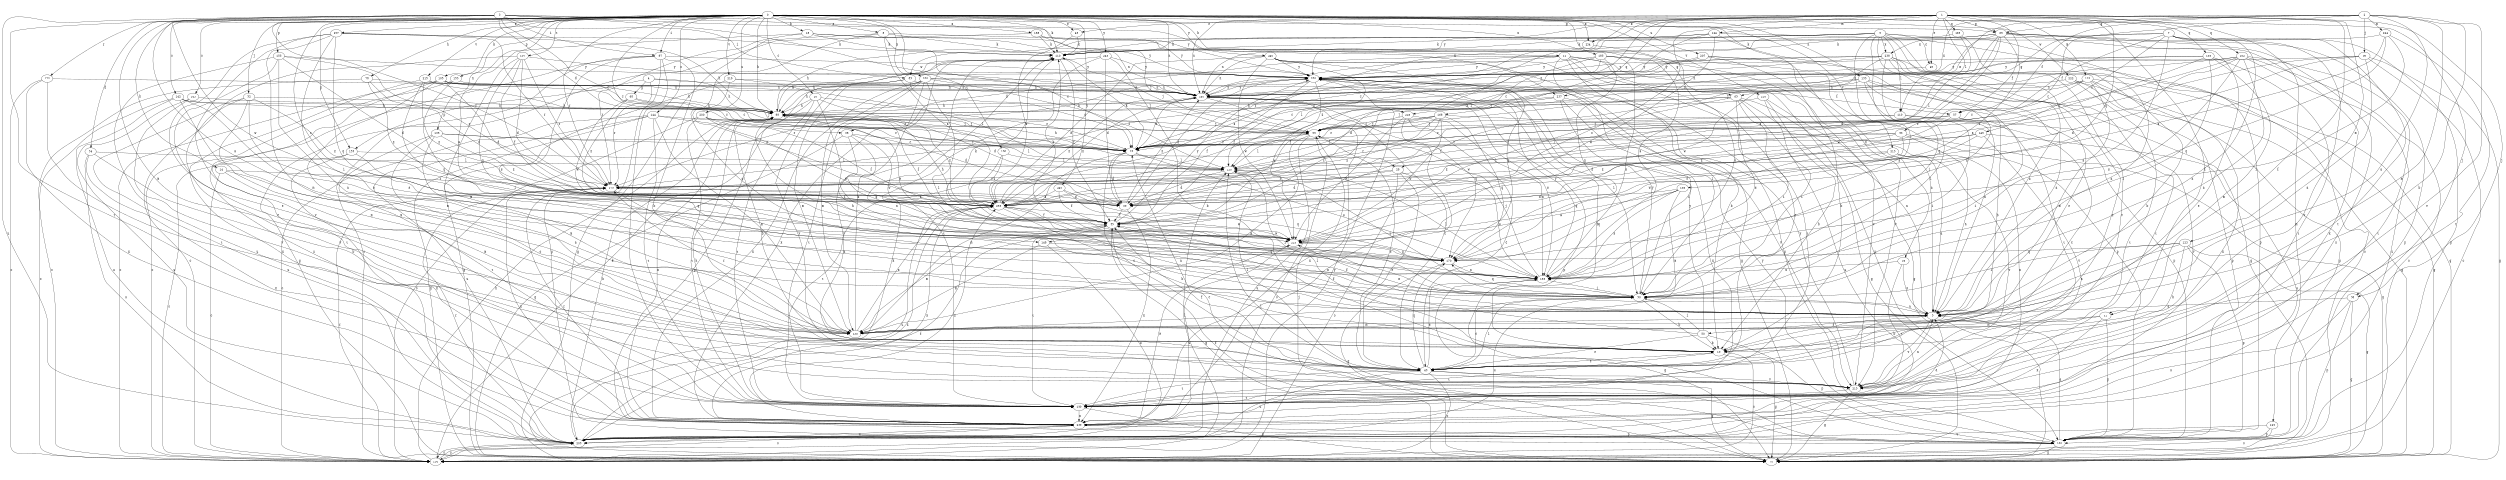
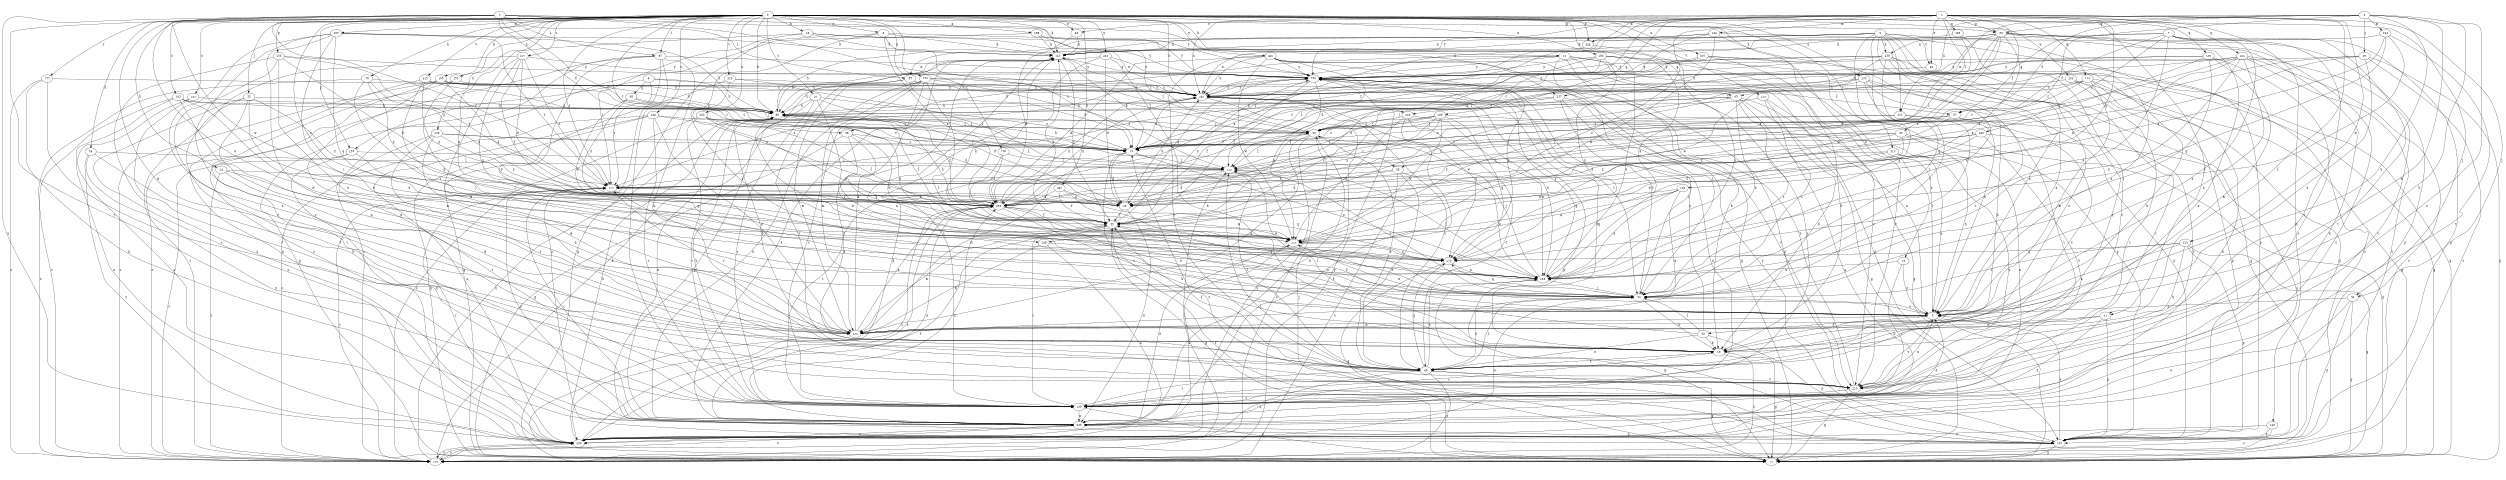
  strict digraph {
    fontname="Courier Prime"
    node [fontname="Courier Prime"]
    edge [fontname="Courier Prime"]
    0
    8
    11
    14
    18
    26
    28
    34
    36
    45
    51
    78
    n13 [label=88]
    87
    92
    96
    105
    110
    133
    135
    140
    142
    143
    144
    148
    153
    155
    159
    172
    179
    185
    188
    189
    196
    197
    200
    207
    213
    215
    216
    218
    222
    230
    234
    240
    245
    249
    257
    259
    9
    29
    69
    70
    250
    19
    219
    38
    199
    90
    160
    130
    150
    229
    39
    49
    209
    120
    239
    59
    99
    170
    1
    48
    53
    65
    119
    122
    123
    124
    129
    162
    165
    166
    168
    169
    2
    57
    98
    224
    228
    237
    n92 [label=50]
    3
    89
    4
    68
    5
    238
    7
    149
    0 -> 8 [label=a]
    0 -> 11 [label=b]
    0 -> 14 [label=b]
    0 -> 18 [label=b]
    0 -> 26 [label=c]
    0 -> 28 [label=c]
    0 -> 34 [label=d]
    0 -> 36 [label=d]
    0 -> 45 [label=e]
    0 -> 51 [label=f]
    0 -> 78 [label=h]
    0 -> n13 [label=h]
    0 -> 87 [label=i]
    0 -> 92 [label=j]
    0 -> 96 [label=j]
    0 -> 105 [label=k]
    0 -> 110 [label=k]
    0 -> 133 [label=n]
    0 -> 135 [label=n]
    0 -> 140 [label=n]
    0 -> 142 [label=o]
    0 -> 143 [label=o]
    0 -> 144 [label=o]
    0 -> 148 [label=o]
    0 -> 153 [label=p]
    0 -> 155 [label=p]
    0 -> 159 [label=p]
    0 -> 172 [label=r]
    0 -> 179 [label=r]
    0 -> 185 [label=s]
    0 -> 188 [label=s]
    0 -> 189 [label=s]
    0 -> 196 [label=t]
    0 -> 197 [label=t]
    0 -> 200 [label=u]
    0 -> 207 [label=u]
    0 -> 213 [label=v]
    0 -> 215 [label=v]
    0 -> 216 [label=v]
    0 -> 218 [label=v]
    0 -> 222 [label=w]
    0 -> 230 [label=x]
    0 -> 234 [label=x]
    0 -> 240 [label=y]
    0 -> 245 [label=y]
    0 -> 249 [label=y]
    0 -> 257 [label=z]
    8 -> 110 [label=k]
    8 -> 259 [label=z]
    8 -> 9 [label=a]
    8 -> 29 [label=c]
    8 -> 69 [label=g]
    8 -> 70 [label=g]
    11 -> 140 [label=n]
    11 -> 250 [label=y]
    11 -> 19 [label=b]
    11 -> 219 [label=v]
    11 -> 38 [label=d]
    11 -> 199 [label=t]
    11 -> 90 [label=i]
    11 -> 160 [label=p]
    14 -> 179 [label=r]
    14 -> 9 [label=a]
    14 -> 130 [label=m]
    14 -> 150 [label=o]
    18 -> 110 [label=k]
    18 -> 140 [label=n]
    18 -> 179 [label=r]
    18 -> 250 [label=y]
    18 -> 229 [label=w]
    26 -> n13 [label=h]
    26 -> 29 [label=c]
    26 -> 199 [label=t]
    26 -> 90 [label=i]
    26 -> 160 [label=p]
    26 -> 39 [label=d]
    28 -> 179 [label=r]
    28 -> 189 [label=s]
    28 -> 150 [label=o]
    28 -> 39 [label=d]
    28 -> 49 [label=e]
    34 -> 19 [label=b]
    34 -> 209 [label=u]
    34 -> 120 [label=l]
    34 -> 239 [label=x]
    36 -> 189 [label=s]
    36 -> 9 [label=a]
    36 -> 199 [label=t]
    45 -> 110 [label=k]
    45 -> 259 [label=z]
    51 -> 19 [label=b]
    51 -> 160 [label=p]
    51 -> 130 [label=m]
    51 -> 239 [label=x]
    78 -> 140 [label=n]
    78 -> 259 [label=z]
+   78 -> 90 [label=i]
    78 -> 150 [label=o]
    78 -> 39 [label=d]
    n13 -> 110 [label=k]
    n13 -> 259 [label=z]
    n13 -> 19 [label=b]
    n13 -> 229 [label=w]
    n13 -> 239 [label=x]
    n13 -> 59 [label=f]
    n13 -> 99 [label=j]
    87 -> 189 [label=s]
    87 -> 70 [label=g]
    87 -> 250 [label=y]
    87 -> 19 [label=b]
    87 -> 199 [label=t]
    87 -> 160 [label=p]
    87 -> 209 [label=u]
    92 -> n13 [label=h]
    92 -> 189 [label=s]
    92 -> 259 [label=z]
    92 -> 219 [label=v]
    92 -> 130 [label=m]
    92 -> 209 [label=u]
    96 -> 9 [label=a]
    96 -> 70 [label=g]
    96 -> 160 [label=p]
    96 -> 209 [label=u]
    105 -> n13 [label=h]
    105 -> 140 [label=n]
    105 -> 29 [label=c]
    105 -> 199 [label=t]
    105 -> 130 [label=m]
    105 -> 150 [label=o]
    105 -> 39 [label=d]
+   110 -> 250 [label=y]
    110 -> 239 [label=x]
    110 -> 59 [label=f]
    110 -> 99 [label=j]
    133 -> 140 [label=n]
    133 -> 9 [label=a]
    133 -> 29 [label=c]
    133 -> 19 [label=b]
    133 -> 199 [label=t]
    133 -> 160 [label=p]
    133 -> 59 [label=f]
    135 -> 259 [label=z]
    135 -> 29 [label=c]
    135 -> 199 [label=t]
    135 -> 130 [label=m]
    135 -> 49 [label=e]
    135 -> 120 [label=l]
    140 -> n13 [label=h]
    140 -> 189 [label=s]
    140 -> 259 [label=z]
    140 -> 250 [label=y]
    140 -> 19 [label=b]
    140 -> 160 [label=p]
    140 -> 49 [label=e]
    140 -> 239 [label=x]
    140 -> 170 [label=q]
    142 -> n13 [label=h]
    142 -> 189 [label=s]
    142 -> 130 [label=m]
    142 -> 150 [label=o]
    142 -> 209 [label=u]
    142 -> 99 [label=j]
    143 -> n13 [label=h]
    143 -> 219 [label=v]
    143 -> 209 [label=u]
    144 -> 70 [label=g]
    144 -> 199 [label=t]
    144 -> 130 [label=m]
    144 -> 150 [label=o]
    144 -> 39 [label=d]
    144 -> 209 [label=u]
    144 -> 99 [label=j]
    148 -> 130 [label=m]
    148 -> 209 [label=u]
    148 -> 170 [label=q]
    153 -> 140 [label=n]
    153 -> 90 [label=i]
    153 -> 150 [label=o]
    155 -> 179 [label=r]
    155 -> 9 [label=a]
    155 -> 250 [label=y]
    155 -> 39 [label=d]
    155 -> 49 [label=e]
    155 -> 209 [label=u]
    159 -> 150 [label=o]
    159 -> 120 [label=l]
    159 -> 239 [label=x]
    159 -> 170 [label=q]
    172 -> 140 [label=n]
    172 -> 199 [label=t]
    172 -> 150 [label=o]
    172 -> 239 [label=x]
    179 -> 259 [label=z]
    179 -> 9 [label=a]
    179 -> 39 [label=d]
    179 -> 239 [label=x]
    185 -> 189 [label=s]
    185 -> 250 [label=y]
    185 -> 219 [label=v]
    185 -> 160 [label=p]
    185 -> 120 [label=l]
    185 -> 59 [label=f]
    185 -> 170 [label=q]
    188 -> 110 [label=k]
    188 -> 250 [label=y]
    188 -> 150 [label=o]
    188 -> 99 [label=j]
    189 -> 70 [label=g]
    189 -> 250 [label=y]
    189 -> 90 [label=i]
    189 -> 120 [label=l]
    189 -> 99 [label=j]
    196 -> 259 [label=z]
    196 -> 199 [label=t]
    196 -> 120 [label=l]
    197 -> 179 [label=r]
    197 -> 250 [label=y]
    197 -> 130 [label=m]
    197 -> 150 [label=o]
    197 -> 39 [label=d]
    197 -> 59 [label=f]
    197 -> 170 [label=q]
    200 -> 29 [label=c]
    200 -> 199 [label=t]
    200 -> 150 [label=o]
    200 -> 229 [label=w]
    200 -> 59 [label=f]
    200 -> 99 [label=j]
    207 -> 9 [label=a]
    207 -> 70 [label=g]
    207 -> 250 [label=y]
    207 -> 19 [label=b]
    207 -> 39 [label=d]
    213 -> 9 [label=a]
    213 -> 219 [label=v]
    213 -> 120 [label=l]
    213 -> 170 [label=q]
    215 -> 140 [label=n]
    215 -> 259 [label=z]
    215 -> 29 [label=c]
    215 -> 239 [label=x]
    215 -> 170 [label=q]
    216 -> 140 [label=n]
    216 -> 259 [label=z]
    216 -> 70 [label=g]
    216 -> 120 [label=l]
    218 -> n13 [label=h]
    218 -> 70 [label=g]
    218 -> 19 [label=b]
    218 -> 90 [label=i]
    222 -> 140 [label=n]
    222 -> 70 [label=g]
    222 -> 199 [label=t]
    222 -> 160 [label=p]
    230 -> n13 [label=h]
    230 -> 140 [label=n]
    230 -> 219 [label=v]
    230 -> 199 [label=t]
    230 -> 90 [label=i]
    230 -> 130 [label=m]
    230 -> 120 [label=l]
    230 -> 239 [label=x]
    230 -> 99 [label=j]
    234 -> 189 [label=s]
    234 -> 259 [label=z]
    240 -> 140 [label=n]
    240 -> 259 [label=z]
    240 -> 70 [label=g]
    240 -> 250 [label=y]
    240 -> 160 [label=p]
    240 -> 229 [label=w]
-   11 -> 49 [label=e]
+   240 -> 49 [label=e]
    240 -> 59 [label=f]
    240 -> 170 [label=q]
    245 -> 259 [label=z]
    245 -> 90 [label=i]
    245 -> 59 [label=f]
    245 -> 170 [label=q]
    249 -> n13 [label=h]
    249 -> 250 [label=y]
    249 -> 19 [label=b]
    249 -> 199 [label=t]
    249 -> 39 [label=d]
    257 -> n13 [label=h]
    257 -> 110 [label=k]
    257 -> 179 [label=r]
    257 -> 219 [label=v]
    257 -> 90 [label=i]
    257 -> 130 [label=m]
    257 -> 49 [label=e]
    257 -> 170 [label=q]
    259 -> 140 [label=n]
    259 -> 9 [label=a]
    259 -> 19 [label=b]
    259 -> 229 [label=w]
    259 -> 209 [label=u]
    259 -> 239 [label=x]
    259 -> 59 [label=f]
    9 -> 219 [label=v]
    9 -> 130 [label=m]
    9 -> 229 [label=w]
    9 -> 59 [label=f]
    9 -> n92 [label=f]
    29 -> n13 [label=h]
    29 -> 110 [label=k]
    29 -> 140 [label=n]
    29 -> 189 [label=s]
    29 -> 130 [label=m]
    29 -> 39 [label=d]
    29 -> 49 [label=e]
    29 -> 120 [label=l]
    69 -> n13 [label=h]
    69 -> 189 [label=s]
    69 -> 9 [label=a]
    69 -> 70 [label=g]
    69 -> 90 [label=i]
    69 -> 229 [label=w]
    69 -> 209 [label=u]
    69 -> 99 [label=j]
    70 -> 110 [label=k]
    70 -> 179 [label=r]
    70 -> 59 [label=f]
    70 -> 99 [label=j]
    250 -> 140 [label=n]
    250 -> 179 [label=r]
    250 -> 90 [label=i]
    250 -> 229 [label=w]
    250 -> 39 [label=d]
    250 -> 59 [label=f]
    19 -> 70 [label=g]
    19 -> 199 [label=t]
    19 -> 150 [label=o]
    19 -> 49 [label=e]
    19 -> 120 [label=l]
    219 -> 9 [label=a]
    219 -> 70 [label=g]
    219 -> 250 [label=y]
    219 -> 199 [label=t]
    38 -> 189 [label=s]
    38 -> 29 [label=c]
    38 -> 70 [label=g]
    38 -> 229 [label=w]
    38 -> 170 [label=q]
    199 -> n13 [label=h]
    199 -> 70 [label=g]
    199 -> 239 [label=x]
    90 -> n13 [label=h]
    90 -> 9 [label=a]
    90 -> 250 [label=y]
    90 -> 19 [label=b]
    90 -> 49 [label=e]
    90 -> 209 [label=u]
    90 -> 170 [label=q]
    160 -> 9 [label=a]
    160 -> 29 [label=c]
    160 -> 70 [label=g]
    160 -> 250 [label=y]
    160 -> 120 [label=l]
    130 -> 110 [label=k]
    130 -> 179 [label=r]
    130 -> 259 [label=z]
    150 -> n13 [label=h]
    150 -> 110 [label=k]
    150 -> 250 [label=y]
    150 -> 209 [label=u]
    150 -> 120 [label=l]
    229 -> 110 [label=k]
    229 -> 209 [label=u]
    229 -> 170 [label=q]
    39 -> 140 [label=n]
    39 -> 239 [label=x]
    39 -> 59 [label=f]
    49 -> 189 [label=s]
    49 -> 70 [label=g]
    49 -> 219 [label=v]
    49 -> 199 [label=t]
    49 -> 90 [label=i]
    49 -> 150 [label=o]
    49 -> 209 [label=u]
    49 -> 120 [label=l]
    49 -> 59 [label=f]
    49 -> 170 [label=q]
    209 -> n13 [label=h]
    209 -> 179 [label=r]
    209 -> 259 [label=z]
    209 -> 150 [label=o]
    209 -> 59 [label=f]
    120 -> 179 [label=r]
    120 -> 90 [label=i]
    120 -> 39 [label=d]
    239 -> 179 [label=r]
    239 -> 259 [label=z]
    239 -> 9 [label=a]
    239 -> 160 [label=p]
    239 -> 150 [label=o]
    239 -> 229 [label=w]
    239 -> 209 [label=u]
    59 -> n13 [label=h]
    59 -> 110 [label=k]
    59 -> 70 [label=g]
    59 -> 250 [label=y]
    59 -> 199 [label=t]
    59 -> 130 [label=m]
    59 -> 229 [label=w]
    99 -> 29 [label=c]
    99 -> 130 [label=m]
    99 -> 150 [label=o]
    99 -> 49 [label=e]
    99 -> 209 [label=u]
    99 -> 120 [label=l]
    170 -> 189 [label=s]
    170 -> 70 [label=g]
    1 -> 45 [label=e]
    1 -> 51 [label=f]
    1 -> 96 [label=j]
    1 -> 140 [label=n]
    1 -> 148 [label=o]
    1 -> 179 [label=r]
    1 -> 234 [label=x]
    1 -> 259 [label=z]
    1 -> 250 [label=y]
    1 -> 48 [label=e]
    1 -> 53 [label=f]
    1 -> 65 [label=g]
    1 -> 119 [label=l]
    1 -> 122 [label=m]
    1 -> 123 [label=m]
    1 -> 124 [label=m]
    1 -> 129 [label=m]
    1 -> 162 [label=q]
    1 -> 165 [label=q]
    1 -> 166 [label=q]
    1 -> 168 [label=q]
    1 -> 169 [label=q]
    48 -> 140 [label=n]
    48 -> 19 [label=b]
    53 -> 259 [label=z]
    53 -> 9 [label=a]
    53 -> 29 [label=c]
    53 -> 70 [label=g]
    53 -> 229 [label=w]
    53 -> 39 [label=d]
    65 -> 110 [label=k]
    65 -> 140 [label=n]
    65 -> 29 [label=c]
    65 -> 160 [label=p]
    65 -> 229 [label=w]
    65 -> 39 [label=d]
    65 -> 49 [label=e]
    65 -> 209 [label=u]
    65 -> 120 [label=l]
    65 -> 239 [label=x]
    65 -> 170 [label=q]
    119 -> 29 [label=c]
    119 -> 90 [label=i]
    119 -> 49 [label=e]
    119 -> 99 [label=j]
    122 -> 140 [label=n]
    122 -> 29 [label=c]
    122 -> 70 [label=g]
    122 -> 160 [label=p]
    122 -> 130 [label=m]
    122 -> 239 [label=x]
    122 -> 99 [label=j]
    123 -> 9 [label=a]
    123 -> 70 [label=g]
    123 -> 19 [label=b]
    123 -> 90 [label=i]
    123 -> 160 [label=p]
    123 -> 170 [label=q]
    124 -> n13 [label=h]
    124 -> 110 [label=k]
    124 -> 189 [label=s]
    124 -> 150 [label=o]
    124 -> 229 [label=w]
    124 -> 120 [label=l]
    129 -> 160 [label=p]
    129 -> 150 [label=o]
    129 -> 209 [label=u]
    162 -> 189 [label=s]
    162 -> 259 [label=z]
    162 -> 9 [label=a]
    162 -> 29 [label=c]
    162 -> 250 [label=y]
    162 -> 199 [label=t]
    162 -> 150 [label=o]
    162 -> 209 [label=u]
    162 -> 99 [label=j]
    165 -> 110 [label=k]
    165 -> 259 [label=z]
    165 -> 9 [label=a]
    166 -> 189 [label=s]
    166 -> 130 [label=m]
    166 -> 229 [label=w]
    166 -> 39 [label=d]
    166 -> 170 [label=q]
    168 -> 179 [label=r]
    168 -> 259 [label=z]
    168 -> 29 [label=c]
    168 -> 229 [label=w]
    168 -> 120 [label=l]
    168 -> 239 [label=x]
    168 -> 99 [label=j]
    168 -> 170 [label=q]
    169 -> 140 [label=n]
    169 -> 179 [label=r]
    169 -> 250 [label=y]
    169 -> 199 [label=t]
    169 -> 90 [label=i]
    169 -> 130 [label=m]
    2 -> 28 [label=c]
    2 -> 9 [label=a]
    2 -> 19 [label=b]
    2 -> 219 [label=v]
    2 -> 130 [label=m]
    2 -> 65 [label=g]
    2 -> 57 [label=f]
    2 -> 98 [label=j]
    2 -> 224 [label=w]
    2 -> 228 [label=w]
    2 -> 237 [label=x]
    57 -> 259 [label=z]
    57 -> 219 [label=v]
    57 -> 90 [label=i]
    57 -> 120 [label=l]
    57 -> 99 [label=j]
    98 -> 179 [label=r]
    98 -> 9 [label=a]
    98 -> 70 [label=g]
    98 -> 250 [label=y]
    98 -> 150 [label=o]
    98 -> 39 [label=d]
    224 -> 110 [label=k]
    224 -> 259 [label=z]
    224 -> 199 [label=t]
    224 -> 90 [label=i]
    224 -> 170 [label=q]
    228 -> 189 [label=s]
    228 -> 229 [label=w]
    228 -> 49 [label=e]
    228 -> 239 [label=x]
    228 -> 99 [label=j]
    237 -> n13 [label=h]
    237 -> 219 [label=v]
    237 -> 90 [label=i]
    237 -> 239 [label=x]
    237 -> 59 [label=f]
    n92 -> 250 [label=y]
    n92 -> 19 [label=b]
    n92 -> 90 [label=i]
    n92 -> 160 [label=p]
    n92 -> 49 [label=e]
    n92 -> 59 [label=f]
    3 -> 87 [label=i]
    3 -> 179 [label=r]
    3 -> 189 [label=s]
    3 -> 29 [label=c]
    3 -> 250 [label=y]
    3 -> 38 [label=d]
    3 -> 199 [label=t]
    3 -> 130 [label=m]
    3 -> 229 [label=w]
    3 -> 209 [label=u]
    3 -> 65 [label=g]
    3 -> 228 [label=w]
    3 -> 237 [label=x]
    3 -> 89 [label=i]
    89 -> 140 [label=n]
    89 -> 29 [label=c]
    89 -> 219 [label=v]
    89 -> 130 [label=m]
    4 -> n13 [label=h]
    4 -> 159 [label=p]
    4 -> 179 [label=r]
    4 -> 57 [label=f]
    4 -> 68 [label=g]
    68 -> n13 [label=h]
    68 -> 259 [label=z]
    68 -> 29 [label=c]
    68 -> 229 [label=w]
    5 -> 110 [label=k]
    5 -> 189 [label=s]
    5 -> 9 [label=a]
    5 -> 29 [label=c]
    5 -> 219 [label=v]
    5 -> 90 [label=i]
    5 -> 160 [label=p]
    5 -> 49 [label=e]
    5 -> 48 [label=e]
    5 -> 119 [label=l]
    5 -> 89 [label=i]
    5 -> 238 [label=x]
    238 -> 140 [label=n]
    238 -> 9 [label=a]
    238 -> 29 [label=c]
    238 -> 70 [label=g]
    238 -> 250 [label=y]
    238 -> 199 [label=t]
    238 -> 90 [label=i]
    238 -> 229 [label=w]
    238 -> 49 [label=e]
    7 -> 189 [label=s]
    7 -> 9 [label=a]
    7 -> 69 [label=g]
    7 -> 219 [label=v]
    7 -> 199 [label=t]
    7 -> 160 [label=p]
    7 -> 57 [label=f]
    7 -> 238 [label=x]
    7 -> 149 [label=o]
    149 -> 259 [label=z]
    149 -> 29 [label=c]
    149 -> 219 [label=v]
    149 -> 209 [label=u]
    149 -> 59 [label=f]
  }
